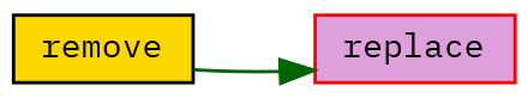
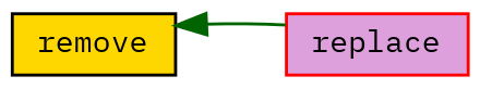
  digraph {
    rankdir=LR
    fontname="IBM Plex Mono"
    node [fontname="IBM Plex Mono" fontsize=10 shape=record style=filled]
    n1 [color=black fillcolor=gold fontcolor=black height=0.2 label=remove width=0.4]
    n2 [color=red height=0.2 label=replace width=0.4 fillcolor=plum]
-   n1 -> n2 [color=darkgreen fontname="IBM Plex Mono" fontsize=10 labelfontname=FreeSans labelfontsize=10 style=solid]
+   n2 -> n1 [color=darkgreen fontname="IBM Plex Mono" fontsize=10 labelfontname=FreeSans labelfontsize=10 style=solid]
  }
